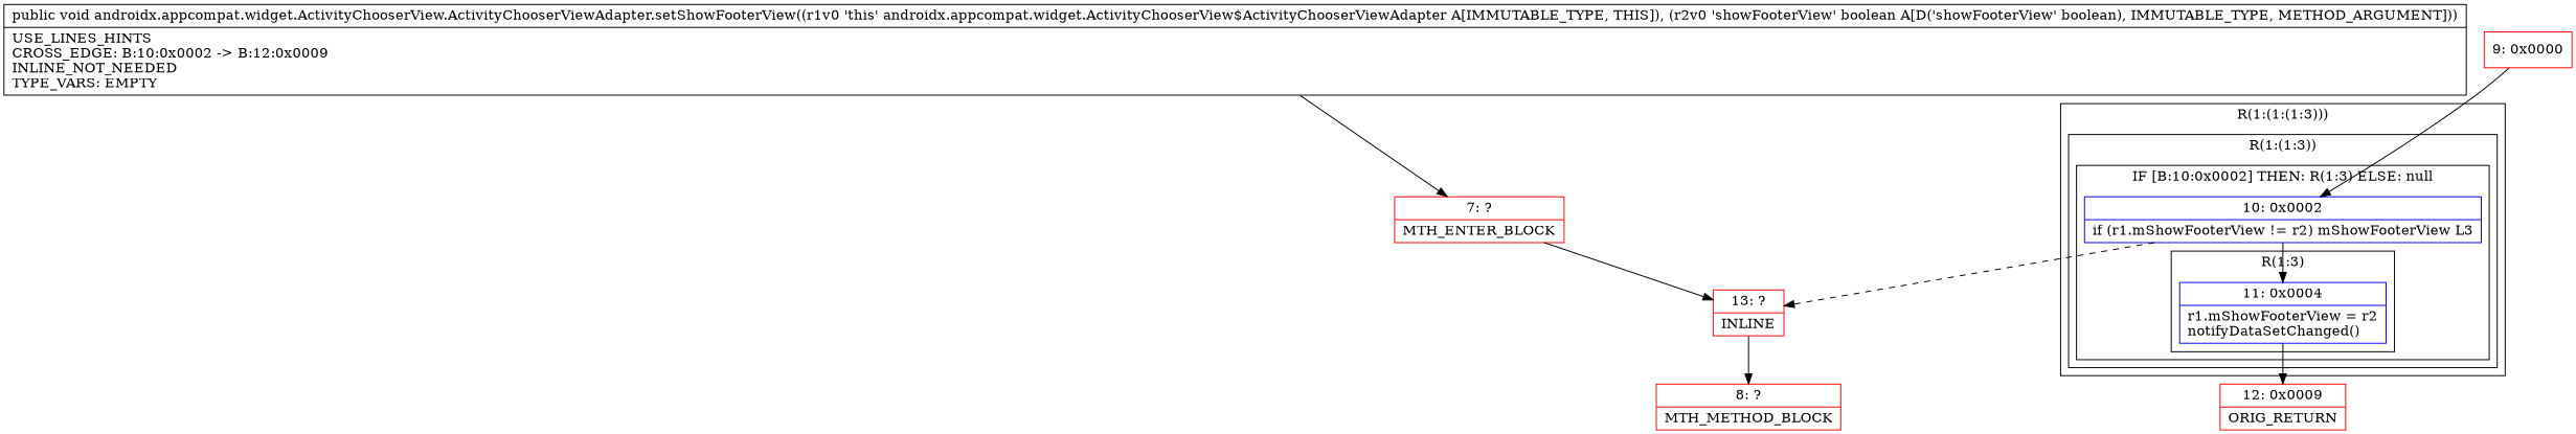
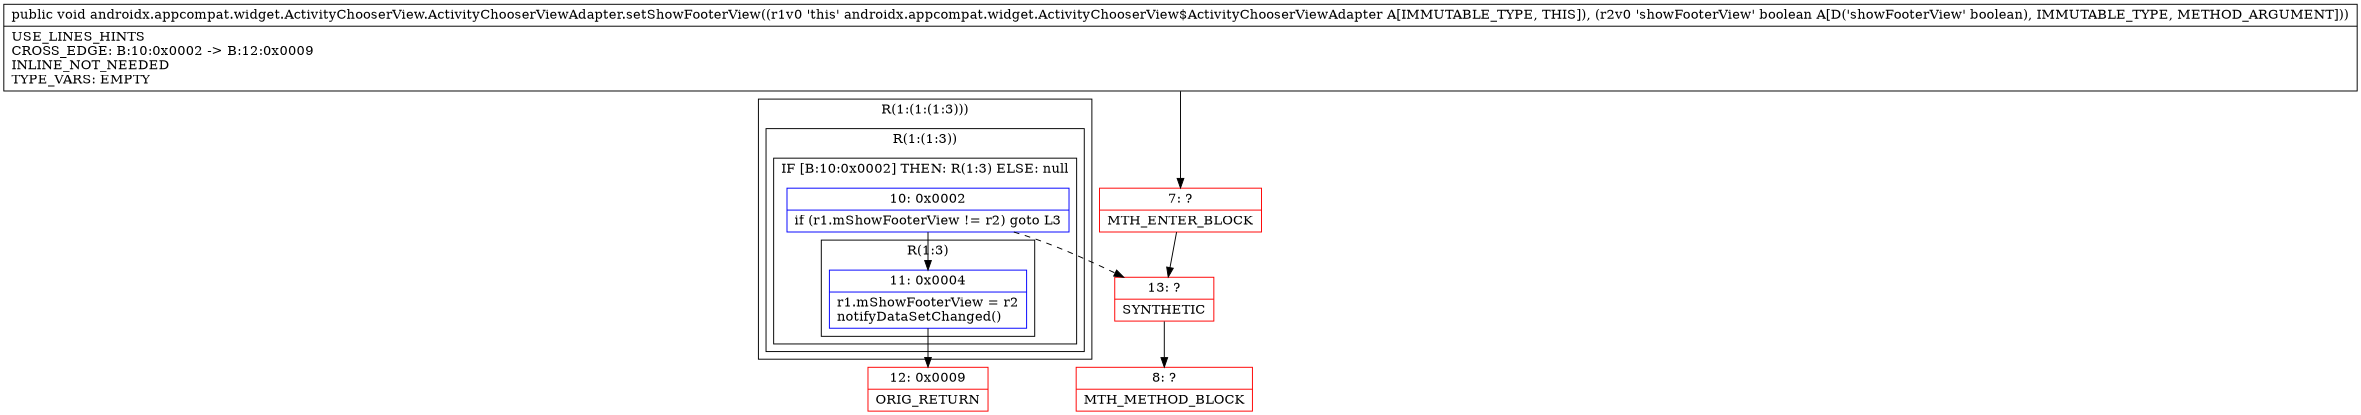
  digraph {
    node [color=red shape=record]
    n1 [color=blue label="{11\:\ 0x0004|r1.mShowFooterView = r2\lnotifyDataSetChanged()\l}"]
-   n2 [color=blue label="{10\:\ 0x0002|if (r1.mShowFooterView != r2) mShowFooterView L3\l}"]
+   n2 [color=blue label="{10\:\ 0x0002|if (r1.mShowFooterView != r2) goto L3\l}"]
    n3 [label="{12\:\ 0x0009|ORIG_RETURN\l}"]
-   n4 [label="{13\:\ ?|INLINE\l}"]
+   n4 [label="{13\:\ ?|SYNTHETIC\l}"]
    n5 [label="{8\:\ ?|MTH_METHOD_BLOCK\l}"]
    n6 [label="{7\:\ ?|MTH_ENTER_BLOCK\l}"]
-   n7 [label="{9\:\ 0x0000}"]
    n8 [label="{public void androidx.appcompat.widget.ActivityChooserView.ActivityChooserViewAdapter.setShowFooterView((r1v0 'this' androidx.appcompat.widget.ActivityChooserView$ActivityChooserViewAdapter A[IMMUTABLE_TYPE, THIS]), (r2v0 'showFooterView' boolean A[D('showFooterView' boolean), IMMUTABLE_TYPE, METHOD_ARGUMENT]))  | USE_LINES_HINTS\lCROSS_EDGE: B:10:0x0002 \-\> B:12:0x0009\lINLINE_NOT_NEEDED\lTYPE_VARS: EMPTY\l}" color=""]
    subgraph cluster_1 {
      label="R(1:(1:(1:3)))"
      subgraph cluster_2 {
        label="R(1:(1:3))"
        subgraph cluster_3 {
          label="IF [B:10:0x0002] THEN: R(1:3) ELSE: null"
          n2
          subgraph cluster_4 {
            label="R(1:3)"
            n1
          }
        }
      }
    }
    n1 -> n3
    n2 -> n1
    n2 -> n4 [style=dashed]
    n4 -> n5
    n6 -> n4
-   n7 -> n2
    n8 -> n6
  }
